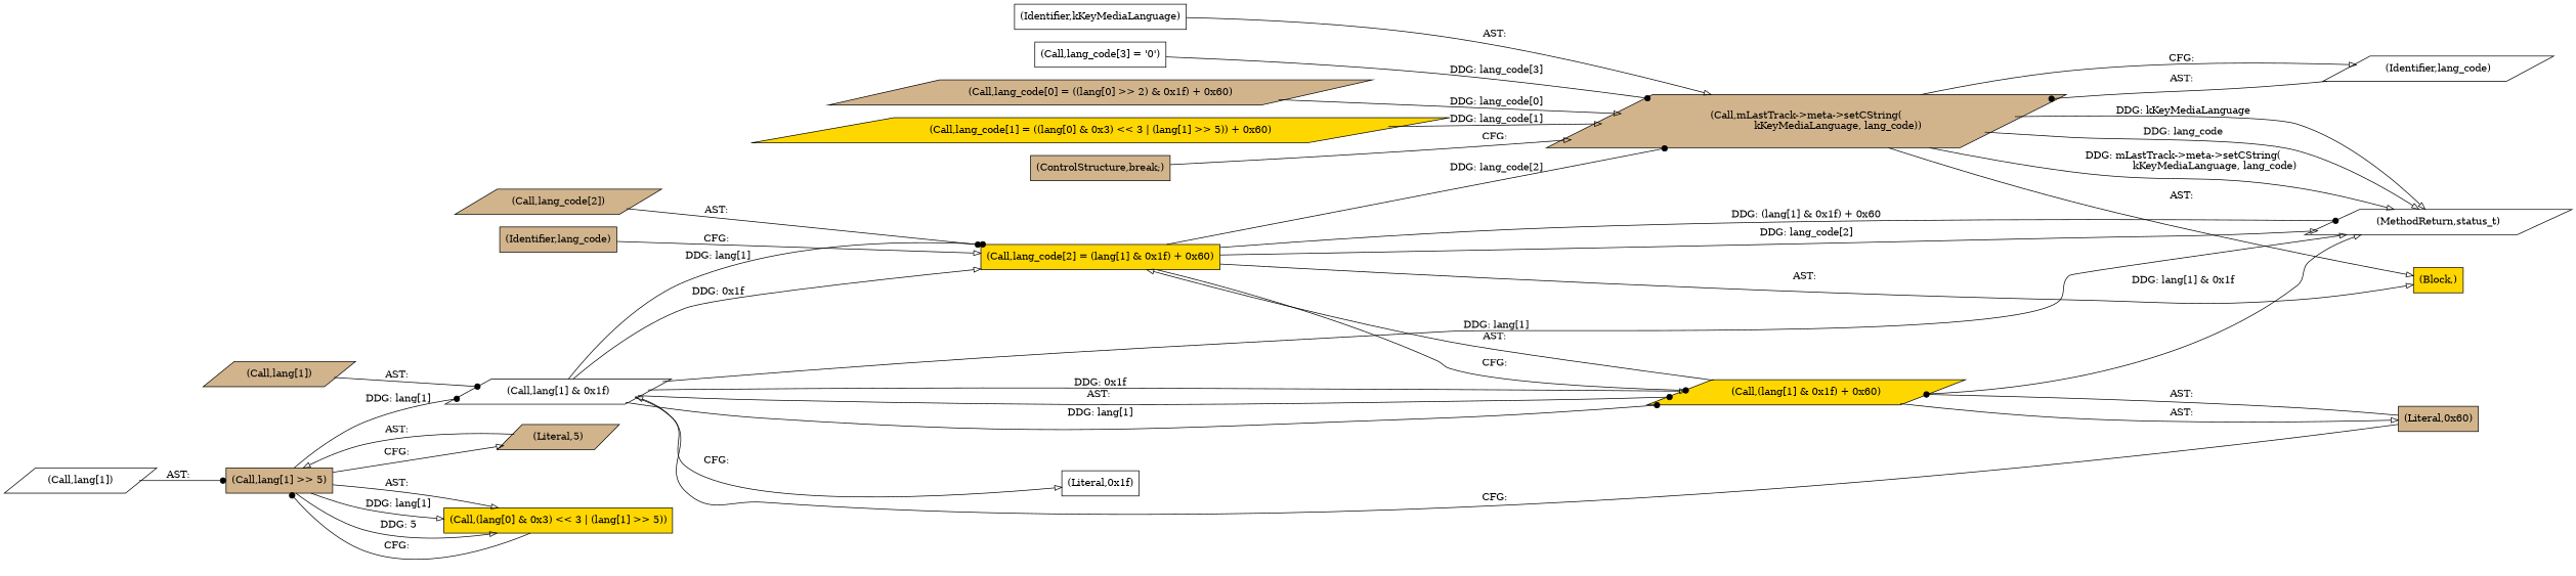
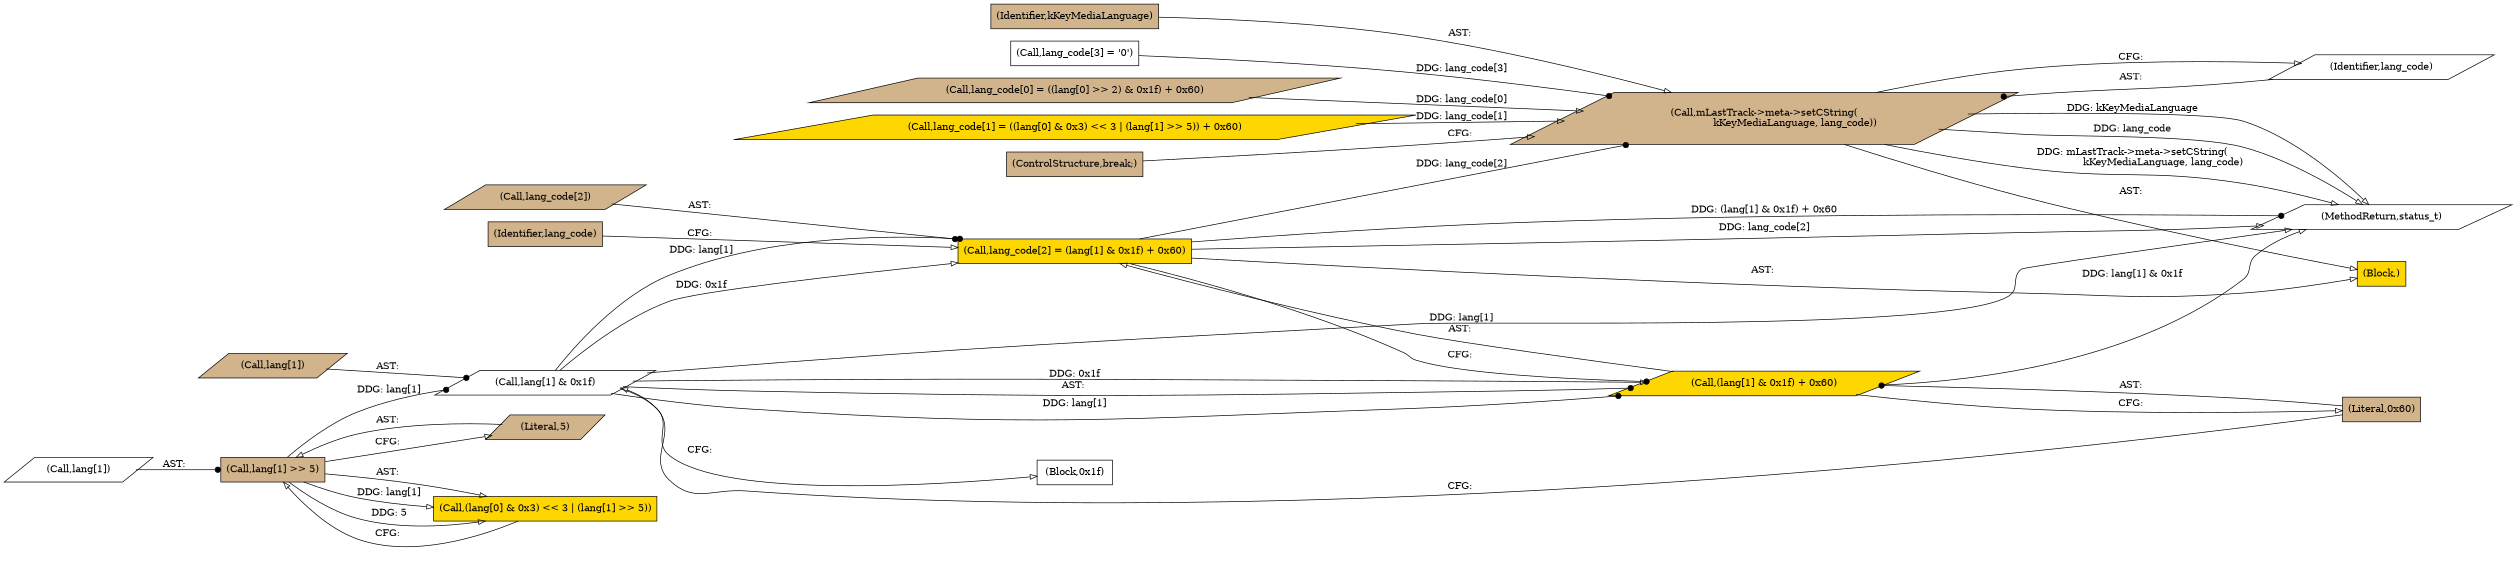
  digraph {
    rankdir=LR
    node [fillcolor=tan shape=parallelogram style=filled]
    edge [arrowhead=onormal]
    n1 [fillcolor=white label="(Call,lang[1] & 0x1f)"]
    n2 [fillcolor=gold label="(Call,lang_code[2] = (lang[1] & 0x1f) + 0x60)" shape=box]
    n3 [fillcolor=gold label="(Call,(lang[1] & 0x1f) + 0x60)"]
-   n4 [fillcolor=white label="(Literal,0x1f)" shape=box]
+   n4 [fillcolor=white label="(Block,0x1f)" shape=box]
    n5 [fillcolor=white label="(MethodReturn,status_t)"]
    n6 [label="(Call,mLastTrack->meta->setCString(\n                    kKeyMediaLanguage, lang_code))"]
    n7 [fillcolor=gold label="(Block,)" shape=box]
    n8 [label="(Literal,0x60)" shape=box]
    n9 [label="(Call,lang[1] >> 5)" shape=box]
    n10 [fillcolor=gold label="(Call,(lang[0] & 0x3) << 3 | (lang[1] >> 5))" shape=box]
    n11 [label="(Literal,5)"]
    n12 [fillcolor=white label="(Identifier,lang_code)"]
    n13 [label="(ControlStructure,break;)" shape=box]
-   n14 [fillcolor=white label="(Identifier,kKeyMediaLanguage)" shape=box]
+   n14 [label="(Identifier,kKeyMediaLanguage)" shape=box]
    n15 [label="(Call,lang_code[2])"]
    n16 [fillcolor=white label="(Call,lang_code[3] = '\0')" shape=box]
    n17 [label="(Call,lang[1])"]
    n18 [label="(Call,lang_code[0] = ((lang[0] >> 2) & 0x1f) + 0x60)"]
    n19 [fillcolor=white label="(Call,lang[1])"]
    n20 [label="(Identifier,lang_code)" shape=box]
    n21 [fillcolor=gold label="(Call,lang_code[1] = ((lang[0] & 0x3) << 3 | (lang[1] >> 5)) + 0x60)"]
    n1 -> n2 [arrowhead=dot label="DDG: lang[1]"]
    n1 -> n2 [label="DDG: 0x1f"]
    n1 -> n3 [arrowhead=dot label="AST: "]
    n1 -> n3 [arrowhead=dot label="DDG: lang[1]"]
    n1 -> n3 [label="DDG: 0x1f"]
    n1 -> n4 [label="CFG: "]
    n1 -> n5 [label="DDG: lang[1]"]
    n2 -> n3 [arrowhead=dot label="CFG: "]
    n2 -> n5 [label="DDG: lang_code[2]"]
    n2 -> n5 [arrowhead=dot label="DDG: (lang[1] & 0x1f) + 0x60"]
    n2 -> n6 [arrowhead=dot label="DDG: lang_code[2]"]
    n2 -> n7 [label="AST: "]
    n3 -> n2 [label="AST: "]
    n3 -> n5 [label="DDG: lang[1] & 0x1f"]
-   n3 -> n8 [label="AST: "]
+   n3 -> n8 [label="CFG: "]
    n6 -> n5 [label="DDG: mLastTrack->meta->setCString(\n                    kKeyMediaLanguage, lang_code)"]
    n6 -> n5 [label="DDG: kKeyMediaLanguage"]
    n6 -> n5 [label="DDG: lang_code"]
    n6 -> n7 [label="AST: "]
    n6 -> n12 [label="CFG: "]
    n8 -> n1 [label="CFG: "]
    n8 -> n3 [arrowhead=dot label="AST: "]
    n9 -> n1 [arrowhead=dot label="DDG: lang[1]"]
    n9 -> n10 [label="AST: "]
    n9 -> n10 [label="DDG: lang[1]"]
    n9 -> n10 [label="DDG: 5"]
    n9 -> n11 [label="CFG: "]
-   n10 -> n9 [arrowhead=dot label="CFG: "]
+   n10 -> n9 [label="CFG: "]
    n11 -> n9 [label="AST: "]
    n12 -> n6 [arrowhead=dot label="AST: "]
    n13 -> n6 [label="CFG: "]
    n14 -> n6 [label="AST: "]
    n15 -> n2 [arrowhead=dot label="AST: "]
    n16 -> n6 [arrowhead=dot label="DDG: lang_code[3]"]
    n17 -> n1 [arrowhead=dot label="AST: "]
    n18 -> n6 [label="DDG: lang_code[0]"]
    n19 -> n9 [arrowhead=dot label="AST: "]
    n20 -> n2 [label="CFG: "]
    n21 -> n6 [label="DDG: lang_code[1]"]
  }
